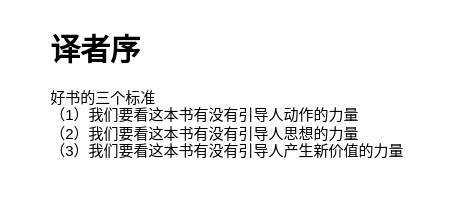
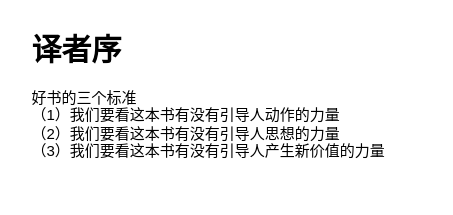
  <mxCell id="0" />
  <mxCell id="1" parent="0" />
- <mxCell id="2" value="&lt;h1&gt;译者序&lt;/h1&gt;&lt;div&gt;好书的三个标准&lt;/div&gt;&lt;div&gt;（1）我们要看这本书有没有引导人动作的力量&lt;/div&gt;&lt;div&gt;（2）我们要看这本书有没有引导人思想的力量&lt;/div&gt;&lt;div&gt;（3）我们要看这本书有没有引导人产生新价值的力量&lt;/div&gt;" style="text;html=1;strokeColor=none;fillColor=none;spacing=5;spacingTop=-20;whiteSpace=wrap;overflow=hidden;rounded=0;" vertex="1" parent="1"><mxGeometry x="35" y="20" width="320" height="130" as="geometry" /></mxCell>
+ <mxCell id="2" value="&lt;h1&gt;译者序&lt;/h1&gt;&lt;div&gt;好书的三个标准&lt;/div&gt;&lt;div&gt;（1）我们要看这本书有没有引导人动作的力量&lt;/div&gt;&lt;div&gt;（2）我们要看这本书有没有引导人思想的力量&lt;/div&gt;&lt;div&gt;（3）我们要看这本书有没有引导人产生新价值的力量&lt;/div&gt;" style="text;html=1;strokeColor=none;fillColor=none;spacing=5;spacingTop=-20;whiteSpace=wrap;overflow=hidden;rounded=0;" vertex="1" parent="1"><mxGeometry x="20" y="20" width="320" height="130" as="geometry" /></mxCell>
